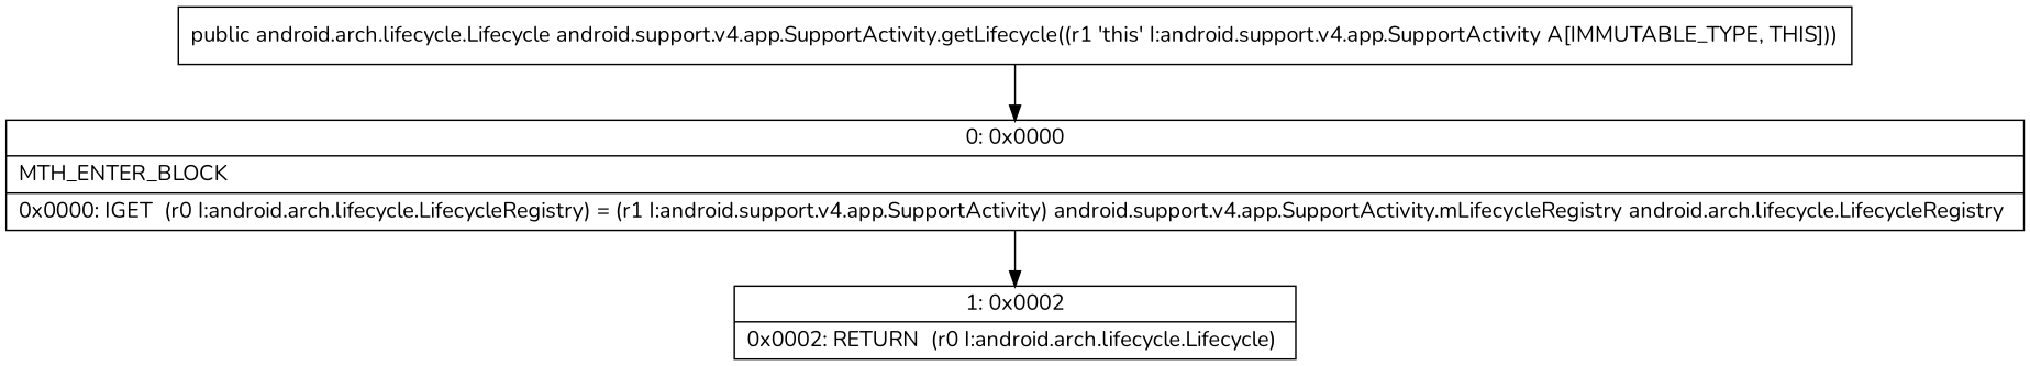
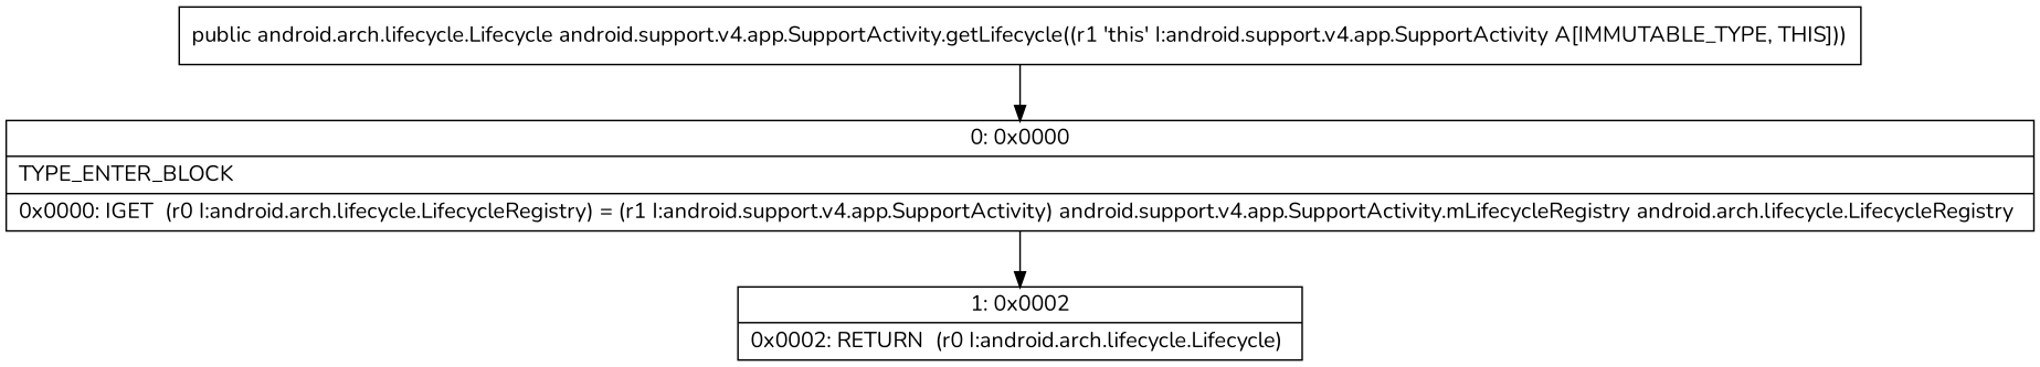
  digraph {
    fontname=Nunito
    node [shape=record fontname=Nunito]
    edge [fontname=Nunito]
-   n1 [label="{0\:\ 0x0000|MTH_ENTER_BLOCK\l|0x0000: IGET  (r0 I:android.arch.lifecycle.LifecycleRegistry) = (r1 I:android.support.v4.app.SupportActivity) android.support.v4.app.SupportActivity.mLifecycleRegistry android.arch.lifecycle.LifecycleRegistry \l}"]
+   n1 [label="{0\:\ 0x0000|TYPE_ENTER_BLOCK\l|0x0000: IGET  (r0 I:android.arch.lifecycle.LifecycleRegistry) = (r1 I:android.support.v4.app.SupportActivity) android.support.v4.app.SupportActivity.mLifecycleRegistry android.arch.lifecycle.LifecycleRegistry \l}"]
    n2 [label="{1\:\ 0x0002|0x0002: RETURN  (r0 I:android.arch.lifecycle.Lifecycle) \l}"]
    n3 [label="{public android.arch.lifecycle.Lifecycle android.support.v4.app.SupportActivity.getLifecycle((r1 'this' I:android.support.v4.app.SupportActivity A[IMMUTABLE_TYPE, THIS])) }"]
    n1 -> n2
    n3 -> n1
  }
